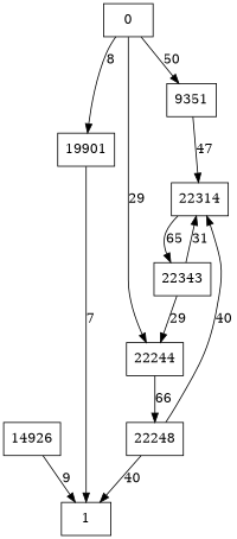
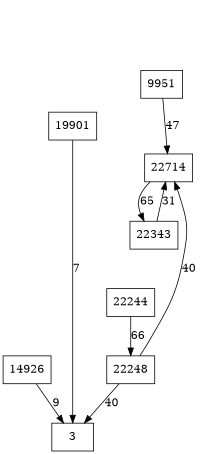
  digraph {
    rankdir=TB
    node [shape=rectangle]
-   9951 [label=9351]
-   22314
+   9951
+   22314 [label=22714]
    14926
-   1
+   1 [label=3]
    19901
    22244
    22248
    22343
-   0
    9951 -> 22314 [label=47]
    22314 -> 22343 [label=65]
    14926 -> 1 [label=9]
    19901 -> 1 [label=7]
    22244 -> 22248 [label=66]
    22248 -> 22314 [label=40]
    22248 -> 1 [label=40]
    22343 -> 22314 [label=31]
-   22343 -> 22244 [label=29]
-   0 -> 9951 [label=50]
-   0 -> 19901 [label=8]
-   0 -> 22244 [label=29]
  }
